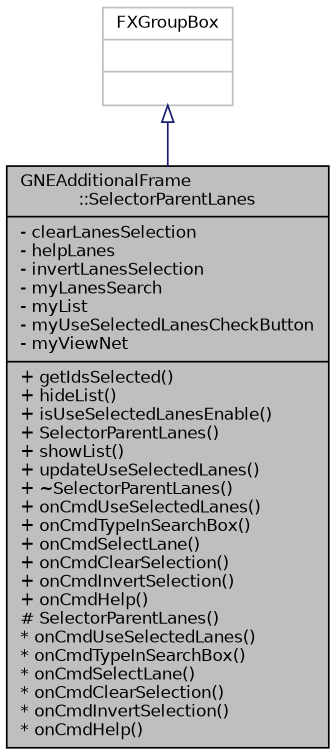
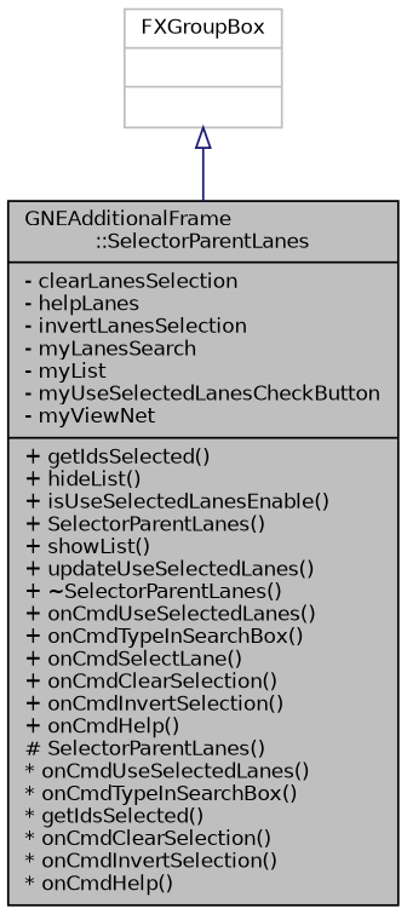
  digraph {
    node [fontname=Helvetica fontsize=10 shape=record style=filled]
-   n1 [color=black fillcolor=grey75 fontcolor=black height=0.2 label="{GNEAdditionalFrame\l::SelectorParentLanes\n|- clearLanesSelection\l- helpLanes\l- invertLanesSelection\l- myLanesSearch\l- myList\l- myUseSelectedLanesCheckButton\l- myViewNet\l|+ getIdsSelected()\l+ hideList()\l+ isUseSelectedLanesEnable()\l+ SelectorParentLanes()\l+ showList()\l+ updateUseSelectedLanes()\l+ ~SelectorParentLanes()\l+ onCmdUseSelectedLanes()\l+ onCmdTypeInSearchBox()\l+ onCmdSelectLane()\l+ onCmdClearSelection()\l+ onCmdInvertSelection()\l+ onCmdHelp()\l# SelectorParentLanes()\l* onCmdUseSelectedLanes()\l* onCmdTypeInSearchBox()\l* onCmdSelectLane()\l* onCmdClearSelection()\l* onCmdInvertSelection()\l* onCmdHelp()\l}" width=0.4]
+   n1 [color=black fillcolor=grey75 fontcolor=black height=0.2 label="{GNEAdditionalFrame\l::SelectorParentLanes\n|- clearLanesSelection\l- helpLanes\l- invertLanesSelection\l- myLanesSearch\l- myList\l- myUseSelectedLanesCheckButton\l- myViewNet\l|+ getIdsSelected()\l+ hideList()\l+ isUseSelectedLanesEnable()\l+ SelectorParentLanes()\l+ showList()\l+ updateUseSelectedLanes()\l+ ~SelectorParentLanes()\l+ onCmdUseSelectedLanes()\l+ onCmdTypeInSearchBox()\l+ onCmdSelectLane()\l+ onCmdClearSelection()\l+ onCmdInvertSelection()\l+ onCmdHelp()\l# SelectorParentLanes()\l* onCmdUseSelectedLanes()\l* onCmdTypeInSearchBox()\l* getIdsSelected()\l* onCmdClearSelection()\l* onCmdInvertSelection()\l* onCmdHelp()\l}" width=0.4]
    n2 [color=grey75 fillcolor=white height=0.2 label="{FXGroupBox\n||}" width=0.4]
    n2 -> n1 [arrowtail=onormal color=midnightblue dir=back fontname=Helvetica fontsize=10 labelfontname=Helvetica labelfontsize=10 style=solid]
  }
